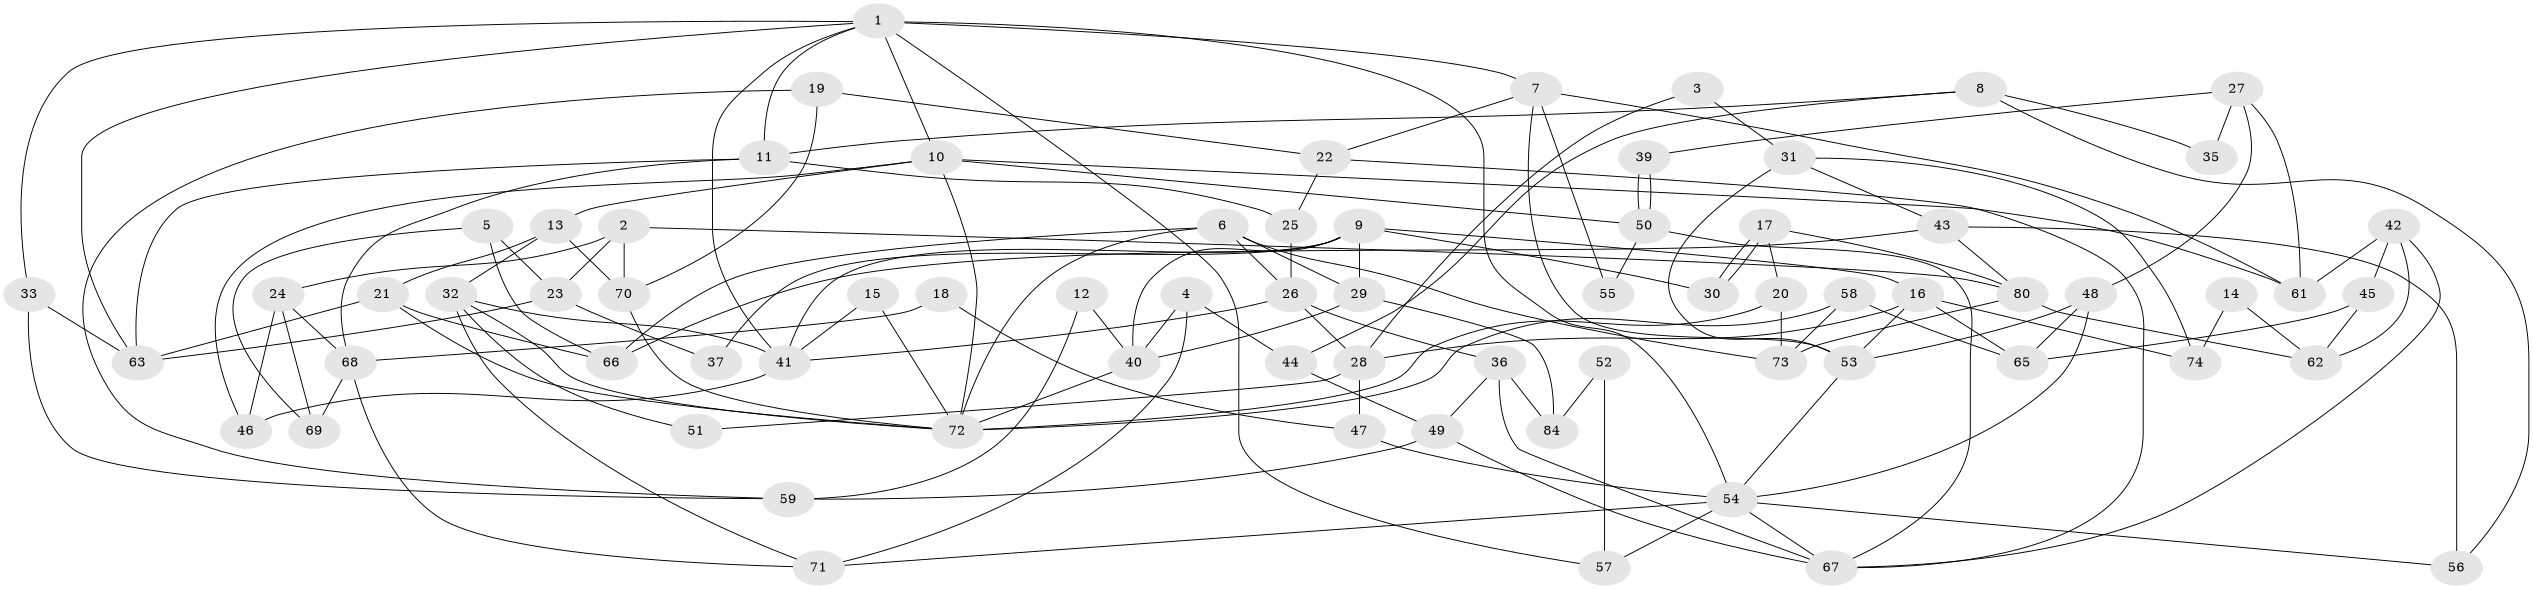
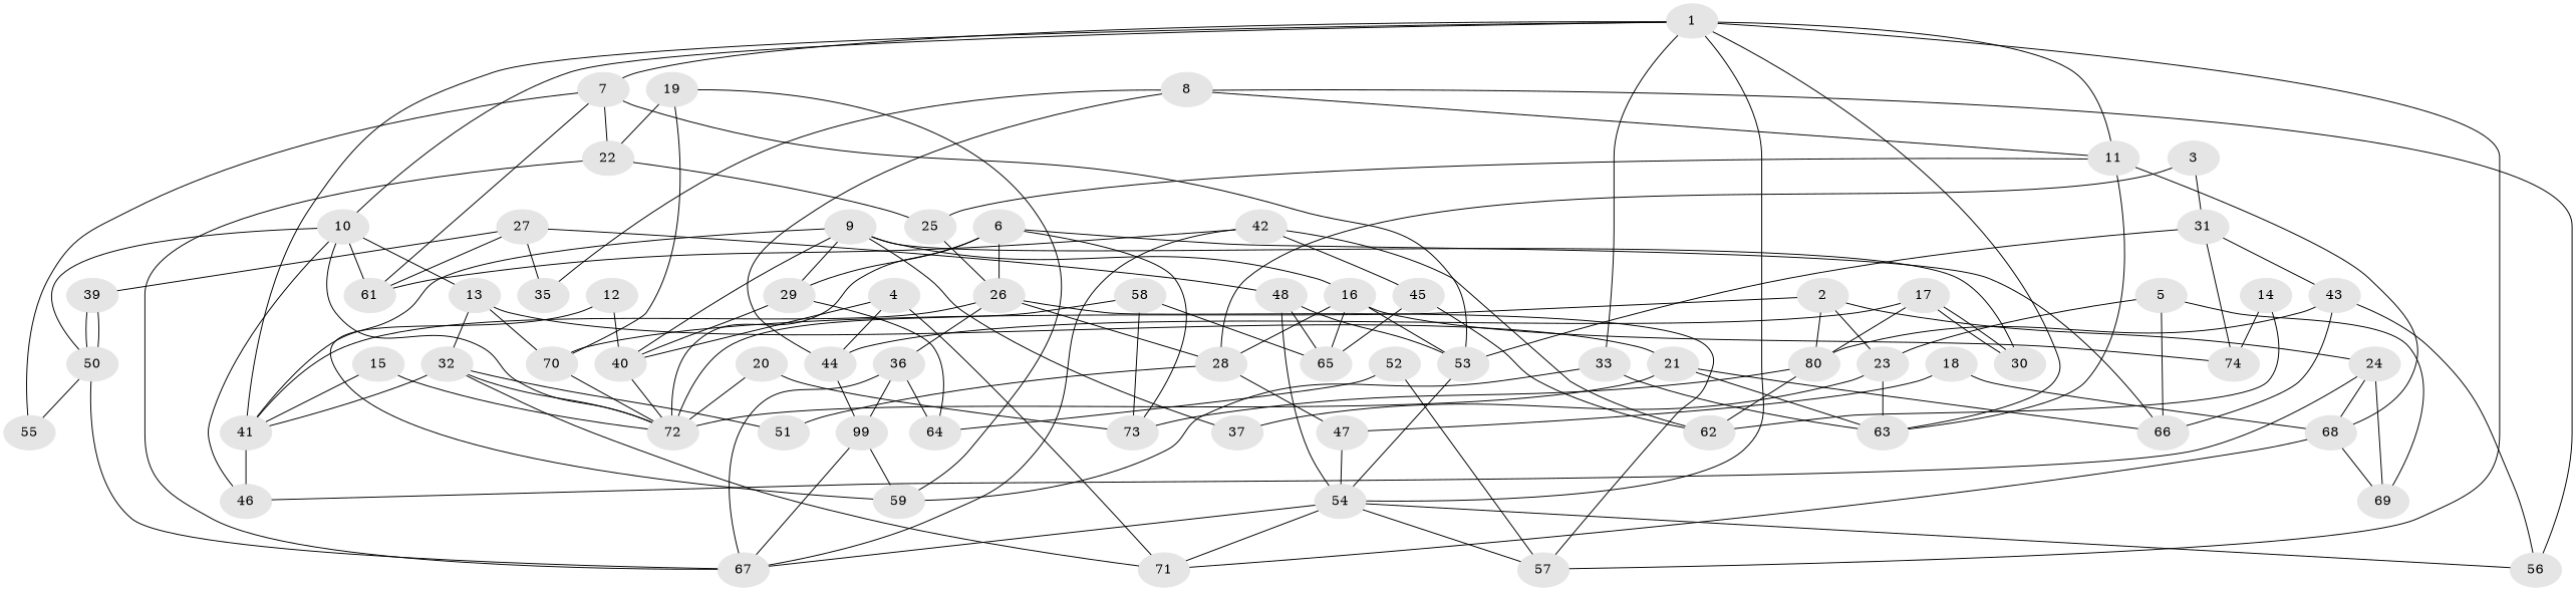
  graph {
    fontname="DejaVu Serif"
    node [color=gray90 fontname="DejaVu Serif" style=filled]
    edge [fontname="DejaVu Serif"]
    1
    7
    10
    11
    33
    41
    54
    57
    63
    22
    53
    55
    61
    72
    13
    46
    50
    25
    68
    59
    71
    56
    67
    2
    23
    24
    n27 [label=80]
    70
    37
    69
    73
    62
    3
    28
    31
    47
    51
    n38 [label=74]
    43
    4
    40
    44
-   49
+   49 [label=99]
    5
    66
    6
    26
    29
    36
-   64 [label=84]
+   64
    8
    35
    9
    16
    30
    65
    21
    32
    12
    14
    15
    17
    18
    19
    20
    27
    39
    48
    42
    45
    52
    58
    1 -- 7
    1 -- 10
    1 -- 11
    1 -- 33
    1 -- 41
    1 -- 54
    1 -- 57
    1 -- 63
    7 -- 22
    7 -- 53
    7 -- 55
    7 -- 61
    10 -- 61
    10 -- 72
    10 -- 13
    10 -- 46
    10 -- 50
    11 -- 63
    11 -- 25
    11 -- 68
    33 -- 63
    33 -- 59
    41 -- 46
    54 -- 57
    54 -- 71
    54 -- 56
    54 -- 67
    22 -- 25
    22 -- 67
    53 -- 54
    13 -- 70
    13 -- 21
    13 -- 32
    50 -- 55
    50 -- 67
    25 -- 26
    68 -- 71
    68 -- 69
    2 -- 23
    2 -- 24
    2 -- n27
    2 -- 70
    23 -- 63
    23 -- 37
    24 -- 46
    24 -- 68
    24 -- 69
    n27 -- 73
    n27 -- 62
    70 -- 72
    3 -- 28
    3 -- 31
    28 -- 47
    28 -- 51
    31 -- 53
    31 -- n38
    31 -- 43
    47 -- 54
    43 -- 56
    43 -- n27
    43 -- 66
    4 -- 71
    4 -- 40
    4 -- 44
    40 -- 72
    44 -- 49
    49 -- 59
    49 -- 67
    5 -- 23
    5 -- 69
    5 -- 66
    6 -- 72
    6 -- 73
    6 -- 66
    6 -- 26
    6 -- 29
    26 -- 41
+   26 -- 57
    26 -- 28
    26 -- 36
    29 -- 40
    29 -- 64
    36 -- 67
    36 -- 49
    36 -- 64
    8 -- 11
    8 -- 56
    8 -- 44
    8 -- 35
    9 -- 41
    9 -- 37
    9 -- 40
    9 -- 29
    9 -- 16
    9 -- 30
    16 -- 53
    16 -- 28
    16 -- n38
    16 -- 65
    21 -- 63
    21 -- 72
    21 -- 66
    32 -- 41
    32 -- 72
    32 -- 71
    32 -- 51
    12 -- 59
    12 -- 40
    14 -- 62
    14 -- n38
    15 -- 41
    15 -- 72
    17 -- n27
-   17 -- 20
+   17 -- 44
    17 -- 30
    17 -- 30
    18 -- 68
    18 -- 47
    19 -- 22
    19 -- 59
    19 -- 70
    20 -- 72
    20 -- 73
    27 -- 61
    27 -- 35
    27 -- 39
    27 -- 48
    39 -- 50
    39 -- 50
    48 -- 54
    48 -- 53
    48 -- 65
    42 -- 61
    42 -- 67
    42 -- 62
    42 -- 45
    45 -- 62
    45 -- 65
    52 -- 57
    52 -- 64
    58 -- 72
    58 -- 73
    58 -- 65
  }
